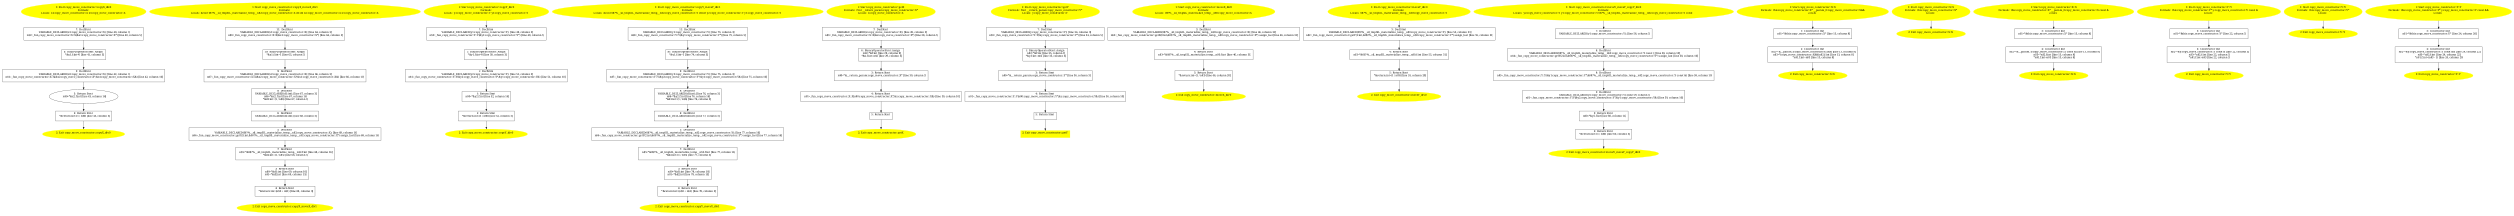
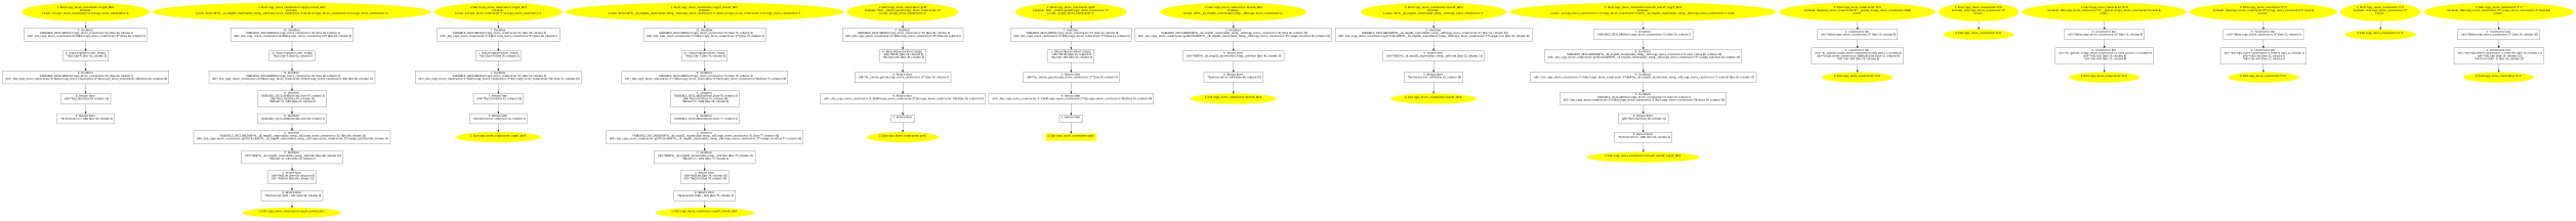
  digraph {
    fontname="Noto Serif"
    node [fontname="Noto Serif" shape=box]
    edge [fontname="Noto Serif"]
    n1 [color=yellow label="1: Start copy_move_constructor::copyX_div0\nFormals: \nLocals:  x2:copy_move_constructor::X x1:copy_move_constructor::X \n  " style=filled shape=""]
    n2 [label="7:  DeclStmt \n   VARIABLE_DECLARED(x1:copy_move_constructor::X); [line 40, column 3]\n  n$2=_fun_copy_move_constructor::X::X(&x1:copy_move_constructor::X*) [line 40, column 5]\n "]
    n3 [label="6:  BinaryOperatorStmt: Assign \n   *&x1.f:int=0 [line 41, column 3]\n "]
    n4 [label="5:  DeclStmt \n   VARIABLE_DECLARED(x2:copy_move_constructor::X); [line 42, column 3]\n  n$1=_fun_copy_move_constructor::X::X(&x2:copy_move_constructor::X*,&x1:copy_move_constructor::X&) [line 42, column 10]\n "]
-   n5 [color=yellow label="2: Exit copy_move_constructor::copyX_div0 \n  " style=filled shape=""]
-   n6 [label="3:  Return Stmt \n   n$0=*&x2.f:int [line 43, column 14]\n " shape=ellipse]
+   n6 [label="3:  Return Stmt \n   n$0=*&x2.f:int [line 43, column 14]\n "]
    n7 [label="4:  Return Stmt \n   *&return:int=(1 / n$0) [line 43, column 3]\n "]
    n8 [color=yellow label="1: Start copy_move_constructor::copyX_moveX_div1\nFormals: \nLocals:  d2:int 0$?%__sil_tmpSIL_materialize_temp__n$2:copy_move_constructor::X d1:int x2:copy_move_constructor::X x1:copy_move_constructor::X \n  " style=filled shape=""]
    n9 [label="11:  DeclStmt \n   VARIABLE_DECLARED(x1:copy_move_constructor::X); [line 64, column 3]\n  n$8=_fun_copy_move_constructor::X::X(&x1:copy_move_constructor::X*) [line 64, column 5]\n "]
    n10 [label="10:  BinaryOperatorStmt: Assign \n   *&x1.f:int=1 [line 65, column 3]\n "]
    n11 [label="9:  DeclStmt \n   VARIABLE_DECLARED(x2:copy_move_constructor::X); [line 66, column 3]\n  n$7=_fun_copy_move_constructor::X::X(&x2:copy_move_constructor::X*,&x1:copy_move_constructor::X&) [line 66, column 10]\n "]
    n12 [color=yellow label="2: Exit copy_move_constructor::copyX_moveX_div1 \n  " style=filled shape=""]
    n13 [label="3:  Return Stmt \n   n$0=*&d1:int [line 69, column 10]\n  n$1=*&d2:int [line 69, column 15]\n "]
    n14 [label="4:  Return Stmt \n   *&return:int=(n$0 + n$1) [line 69, column 3]\n "]
    n15 [label="5:  DeclStmt \n   VARIABLE_DECLARED(0$?%__sil_tmpSIL_materialize_temp__n$2:copy_move_constructor::X); [line 68, column 16]\n  n$4=_fun_copy_move_constructor::getX(1:int,&0$?%__sil_tmpSIL_materialize_temp__n$2:copy_move_constructor::X*) assign_last [line 68, column 16]\n "]
    n16 [label="7:  DeclStmt \n   n$5=*&0$?%__sil_tmpSIL_materialize_temp__n$2.f:int [line 68, column 16]\n  *&d2:int=(1 / n$5) [line 68, column 3]\n "]
    n17 [label="6:  DeclStmt \n   VARIABLE_DECLARED(d2:int); [line 68, column 3]\n "]
    n18 [label="8:  DeclStmt \n   VARIABLE_DECLARED(d1:int); [line 67, column 3]\n  n$6=*&x2.f:int [line 67, column 16]\n  *&d1:int=(1 / n$6) [line 67, column 3]\n "]
    n19 [color=yellow label="1: Start copy_move_constructor::copyY_div0\nFormals: \nLocals:  y2:copy_move_constructor::Y y1:copy_move_constructor::Y \n  " style=filled shape=""]
    n20 [label="7:  DeclStmt \n   VARIABLE_DECLARED(y1:copy_move_constructor::Y); [line 49, column 3]\n  n$2=_fun_copy_move_constructor::Y::Y(&y1:copy_move_constructor::Y*) [line 49, column 5]\n "]
    n21 [label="6:  BinaryOperatorStmt: Assign \n   *&y1.f:int=0 [line 50, column 3]\n "]
    n22 [label="5:  DeclStmt \n   VARIABLE_DECLARED(y2:copy_move_constructor::Y); [line 51, column 3]\n  n$1=_fun_copy_move_constructor::Y::Y(&y2:copy_move_constructor::Y*,&y1:copy_move_constructor::Y&) [line 51, column 10]\n "]
    n23 [color=yellow label="2: Exit copy_move_constructor::copyY_div0 \n  " style=filled shape=""]
    n24 [label="3:  Return Stmt \n   n$0=*&y2.f:int [line 52, column 14]\n "]
    n25 [label="4:  Return Stmt \n   *&return:int=(1 / n$0) [line 52, column 3]\n "]
    n26 [color=yellow label="1: Start copy_move_constructor::copyY_moveY_div1\nFormals: \nLocals:  d2:int 0$?%__sil_tmpSIL_materialize_temp__n$2:copy_move_constructor::Y d1:int y2:copy_move_constructor::Y y1:copy_move_constructor::Y \n  " style=filled shape=""]
    n27 [label="11:  DeclStmt \n   VARIABLE_DECLARED(y1:copy_move_constructor::Y); [line 73, column 3]\n  n$8=_fun_copy_move_constructor::Y::Y(&y1:copy_move_constructor::Y*) [line 73, column 5]\n "]
    n28 [label="10:  BinaryOperatorStmt: Assign \n   *&y1.f:int=1 [line 74, column 3]\n "]
    n29 [label="9:  DeclStmt \n   VARIABLE_DECLARED(y2:copy_move_constructor::Y); [line 75, column 3]\n  n$7=_fun_copy_move_constructor::Y::Y(&y2:copy_move_constructor::Y*,&y1:copy_move_constructor::Y&) [line 75, column 10]\n "]
    n30 [color=yellow label="2: Exit copy_move_constructor::copyY_moveY_div1 \n  " style=filled shape=""]
    n31 [label="3:  Return Stmt \n   n$0=*&d1:int [line 78, column 10]\n  n$1=*&d2:int [line 78, column 15]\n "]
    n32 [label="4:  Return Stmt \n   *&return:int=(n$0 + n$1) [line 78, column 3]\n "]
    n33 [label="5:  DeclStmt \n   VARIABLE_DECLARED(0$?%__sil_tmpSIL_materialize_temp__n$2:copy_move_constructor::Y); [line 77, column 16]\n  n$4=_fun_copy_move_constructor::getY(2:int,&0$?%__sil_tmpSIL_materialize_temp__n$2:copy_move_constructor::Y*) assign_last [line 77, column 16]\n "]
    n34 [label="7:  DeclStmt \n   n$5=*&0$?%__sil_tmpSIL_materialize_temp__n$2.f:int [line 77, column 16]\n  *&d2:int=(1 / n$5) [line 77, column 3]\n "]
    n35 [label="6:  DeclStmt \n   VARIABLE_DECLARED(d2:int); [line 77, column 3]\n "]
    n36 [label="8:  DeclStmt \n   VARIABLE_DECLARED(d1:int); [line 76, column 3]\n  n$6=*&y2.f:int [line 76, column 16]\n  *&d1:int=(1 / n$6) [line 76, column 3]\n "]
    n37 [color=yellow label="1: Start copy_move_constructor::getX\nFormals:  f:int __return_param:copy_move_constructor::X*\nLocals:  x:copy_move_constructor::X \n  " style=filled shape=""]
    n38 [label="7:  DeclStmt \n   VARIABLE_DECLARED(x:copy_move_constructor::X); [line 28, column 3]\n  n$3=_fun_copy_move_constructor::X::X(&x:copy_move_constructor::X*) [line 28, column 5]\n "]
    n39 [label="6:  BinaryOperatorStmt: Assign \n   n$2=*&f:int [line 29, column 9]\n  *&x.f:int=n$2 [line 29, column 3]\n "]
    n40 [label="3:  Return Stmt \n   n$0=*&__return_param:copy_move_constructor::X* [line 30, column 3]\n "]
    n41 [color=yellow label="2: Exit copy_move_constructor::getX \n  " style=filled shape=""]
    n42 [label="4:  Return Stmt \n   n$1=_fun_copy_move_constructor::X::X(n$0:copy_move_constructor::X*,&x:copy_move_constructor::X&) [line 30, column 10]\n "]
    n43 [label="5:  Return Stmt \n  "]
    n44 [color=yellow label="1: Start copy_move_constructor::getY\nFormals:  f:int __return_param:copy_move_constructor::Y*\nLocals:  y:copy_move_constructor::Y \n  " style=filled shape=""]
    n45 [label="7:  DeclStmt \n   VARIABLE_DECLARED(y:copy_move_constructor::Y); [line 34, column 3]\n  n$3=_fun_copy_move_constructor::Y::Y(&y:copy_move_constructor::Y*) [line 34, column 5]\n "]
    n46 [label="6:  BinaryOperatorStmt: Assign \n   n$2=*&f:int [line 35, column 9]\n  *&y.f:int=n$2 [line 35, column 3]\n "]
    n47 [label="3:  Return Stmt \n   n$0=*&__return_param:copy_move_constructor::Y* [line 36, column 3]\n "]
    n48 [color=yellow label="2: Exit copy_move_constructor::getY \n  " style=filled]
    n49 [label="4:  Return Stmt \n   n$1=_fun_copy_move_constructor::Y::Y(n$0:copy_move_constructor::Y*,&y:copy_move_constructor::Y&) [line 36, column 10]\n "]
    n50 [label="5:  Return Stmt \n  "]
    n51 [color=yellow label="1: Start copy_move_constructor::moveX_div0\nFormals: \nLocals:  0$?%__sil_tmpSIL_materialize_temp__n$0:copy_move_constructor::X \n  " style=filled shape=""]
    n52 [label="3:  DeclStmt \n   VARIABLE_DECLARED(0$?%__sil_tmpSIL_materialize_temp__n$0:copy_move_constructor::X); [line 46, column 31]\n  n$2=_fun_copy_move_constructor::getX(0:int,&0$?%__sil_tmpSIL_materialize_temp__n$0:copy_move_constructor::X*) assign_last [line 46, column 31]\n "]
    n53 [label="4:  Return Stmt \n   n$3=*&0$?%__sil_tmpSIL_materialize_temp__n$0.f:int [line 46, column 31]\n "]
    n54 [label="5:  Return Stmt \n   *&return:int=(1 / n$3) [line 46, column 20]\n "]
    n55 [color=yellow label="2: Exit copy_move_constructor::moveX_div0 \n  " style=filled shape=""]
    n56 [color=yellow label="1: Start copy_move_constructor::moveY_div0\nFormals: \nLocals:  0$?%__sil_tmpSIL_materialize_temp__n$0:copy_move_constructor::Y \n  " style=filled shape=""]
    n57 [label="3:  DeclStmt \n   VARIABLE_DECLARED(0$?%__sil_tmpSIL_materialize_temp__n$0:copy_move_constructor::Y); [line 55, column 31]\n  n$2=_fun_copy_move_constructor::getY(1:int,&0$?%__sil_tmpSIL_materialize_temp__n$0:copy_move_constructor::Y*) assign_last [line 55, column 31]\n "]
    n58 [label="4:  Return Stmt \n   n$3=*&0$?%__sil_tmpSIL_materialize_temp__n$0.f:int [line 55, column 31]\n "]
    n59 [label="5:  Return Stmt \n   *&return:int=(1 / n$3) [line 55, column 20]\n "]
    n60 [color=yellow label="2: Exit copy_move_constructor::moveY_div0 \n  " style=filled shape=""]
    n61 [color=yellow label="1: Start copy_move_constructor::moveY_moveY_copyY_div0\nFormals: \nLocals:  y2:copy_move_constructor::Y y1:copy_move_constructor::Y 0$?%__sil_tmpSIL_materialize_temp__n$2:copy_move_constructor::Y const  \n  " style=filled shape=""]
    n62 [label="7:  DeclStmt \n   VARIABLE_DECLARED(y1:copy_move_constructor::Y); [line 58, column 3]\n "]
    n63 [label="6:  DeclStmt \n   VARIABLE_DECLARED(0$?%__sil_tmpSIL_materialize_temp__n$2:copy_move_constructor::Y const ); [line 58, column 10]\n  n$4=_fun_copy_move_constructor::getY(2:int,&0$?%__sil_tmpSIL_materialize_temp__n$2:copy_move_constructor::Y*) assign_last [line 58, column 10]\n "]
    n64 [label="8:  DeclStmt \n   n$5=_fun_copy_move_constructor::Y::Y(&y1:copy_move_constructor::Y*,&0$?%__sil_tmpSIL_materialize_temp__n$2:copy_move_constructor::Y const &) [line 58, column 10]\n "]
    n65 [color=yellow label="2: Exit copy_move_constructor::moveY_moveY_copyY_div0 \n  " style=filled shape=""]
    n66 [label="3:  Return Stmt \n   n$0=*&y2.f:int [line 60, column 14]\n "]
    n67 [label="4:  Return Stmt \n   *&return:int=(1 / n$0) [line 60, column 3]\n "]
    n68 [label="5:  DeclStmt \n   VARIABLE_DECLARED(y2:copy_move_constructor::Y); [line 59, column 3]\n  n$1=_fun_copy_move_constructor::Y::Y(&y2:copy_move_constructor::Y*,&y1:copy_move_constructor::Y&) [line 59, column 10]\n "]
    n69 [color=yellow label="1: Start copy_move_constructor::X::X\nFormals:  this:copy_move_constructor::X* __param_0:copy_move_constructor::X&&\nLocals:  \n  " style=filled shape=""]
    n70 [label="3:  Constructor Init \n   n$1=*&this:copy_move_constructor::X* [line 13, column 8]\n "]
    n71 [label="4:  Constructor Init \n   n$2=*&__param_0:copy_move_constructor::X&& [line 13, column 8]\n  n$3=*(copy_move_constructor::X&&)n$2.f:int [line 13, column 8]\n  *n$1.f:int=n$3 [line 13, column 8]\n "]
    n72 [color=yellow label="2: Exit copy_move_constructor::X::X \n  " style=filled shape=""]
    n73 [color=yellow label="1: Start copy_move_constructor::X::X\nFormals:  this:copy_move_constructor::X*\nLocals:  \n  " style=filled shape=""]
    n74 [color=yellow label="2: Exit copy_move_constructor::X::X \n  " style=filled shape=""]
    n75 [color=yellow label="1: Start copy_move_constructor::X::X\nFormals:  this:copy_move_constructor::X* __param_0:copy_move_constructor::X const &\nLocals:  \n  " style=filled shape=""]
    n76 [label="3:  Constructor Init \n   n$1=*&this:copy_move_constructor::X* [line 13, column 8]\n "]
    n77 [label="4:  Constructor Init \n   n$2=*&__param_0:copy_move_constructor::X const & [line 13, column 8]\n  n$3=*n$2.f:int [line 13, column 8]\n  *n$1.f:int=n$3 [line 13, column 8]\n "]
    n78 [color=yellow label="2: Exit copy_move_constructor::X::X \n  " style=filled shape=""]
    n79 [color=yellow label="1: Start copy_move_constructor::Y::Y\nFormals:  this:copy_move_constructor::Y* y:copy_move_constructor::Y const &\nLocals:  \n  " style=filled shape=""]
    n80 [label="3:  Constructor Init \n   n$1=*&this:copy_move_constructor::Y* [line 22, column 3]\n "]
    n81 [label="4:  Constructor Init \n   n$2=*&y:copy_move_constructor::Y const & [line 22, column 3]\n  n$3=*n$2.f:int [line 22, column 3]\n  *n$1.f:int=n$3 [line 22, column 3]\n "]
    n82 [color=yellow label="2: Exit copy_move_constructor::Y::Y \n  " style=filled shape=""]
    n83 [color=yellow label="1: Start copy_move_constructor::Y::Y\nFormals:  this:copy_move_constructor::Y*\nLocals:  \n  " style=filled shape=""]
    n84 [color=yellow label="2: Exit copy_move_constructor::Y::Y \n  " style=filled shape=""]
    n85 [color=yellow label="1: Start copy_move_constructor::Y::Y\nFormals:  this:copy_move_constructor::Y* y:copy_move_constructor::Y const &&\nLocals:  \n  " style=filled shape=""]
    n86 [label="3:  Constructor Init \n   n$1=*&this:copy_move_constructor::Y* [line 24, column 20]\n "]
    n87 [label="4:  Constructor Init \n   n$2=*&y:copy_move_constructor::Y const && [line 24, column 22]\n  n$3=*n$2.f:int [line 24, column 22]\n  *n$1.f:int=(n$3 - 1) [line 24, column 20]\n "]
    n88 [color=yellow label="2: Exit copy_move_constructor::Y::Y \n  " style=filled shape=""]
    n1 -> n2
    n2 -> n3
    n3 -> n4
    n4 -> n6
    n6 -> n7
-   n7 -> n5
    n8 -> n9
    n9 -> n10
    n10 -> n11
    n11 -> n18
    n13 -> n14
    n14 -> n12
    n15 -> n16
    n16 -> n13
    n17 -> n15
    n18 -> n17
    n19 -> n20
    n20 -> n21
    n21 -> n22
    n22 -> n24
    n24 -> n25
    n25 -> n23
    n26 -> n27
    n27 -> n28
    n28 -> n29
    n29 -> n36
    n31 -> n32
    n32 -> n30
    n33 -> n34
    n34 -> n31
    n35 -> n33
    n36 -> n35
    n37 -> n38
    n38 -> n39
    n39 -> n40
    n40 -> n42
    n42 -> n43
    n43 -> n41
    n44 -> n45
    n45 -> n46
    n46 -> n47
    n47 -> n49
    n49 -> n50
    n50 -> n48
    n51 -> n52
    n52 -> n53
    n53 -> n54
    n54 -> n55
    n56 -> n57
    n57 -> n58
    n58 -> n59
    n59 -> n60
    n61 -> n62
    n62 -> n63
    n63 -> n64
    n64 -> n68
    n66 -> n67
    n67 -> n65
    n68 -> n66
    n69 -> n70
    n70 -> n71
    n71 -> n72
    n73 -> n74
    n75 -> n76
    n76 -> n77
    n77 -> n78
    n79 -> n80
    n80 -> n81
    n81 -> n82
    n83 -> n84
    n85 -> n86
    n86 -> n87
    n87 -> n88
  }
